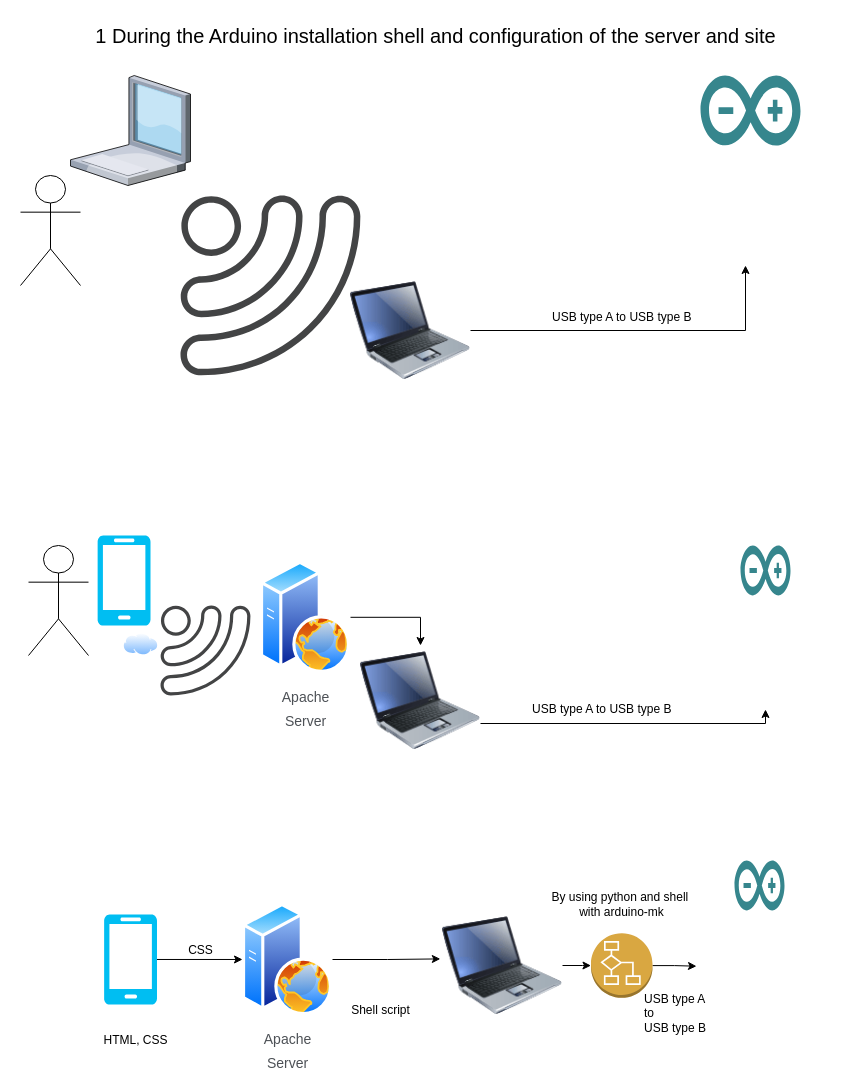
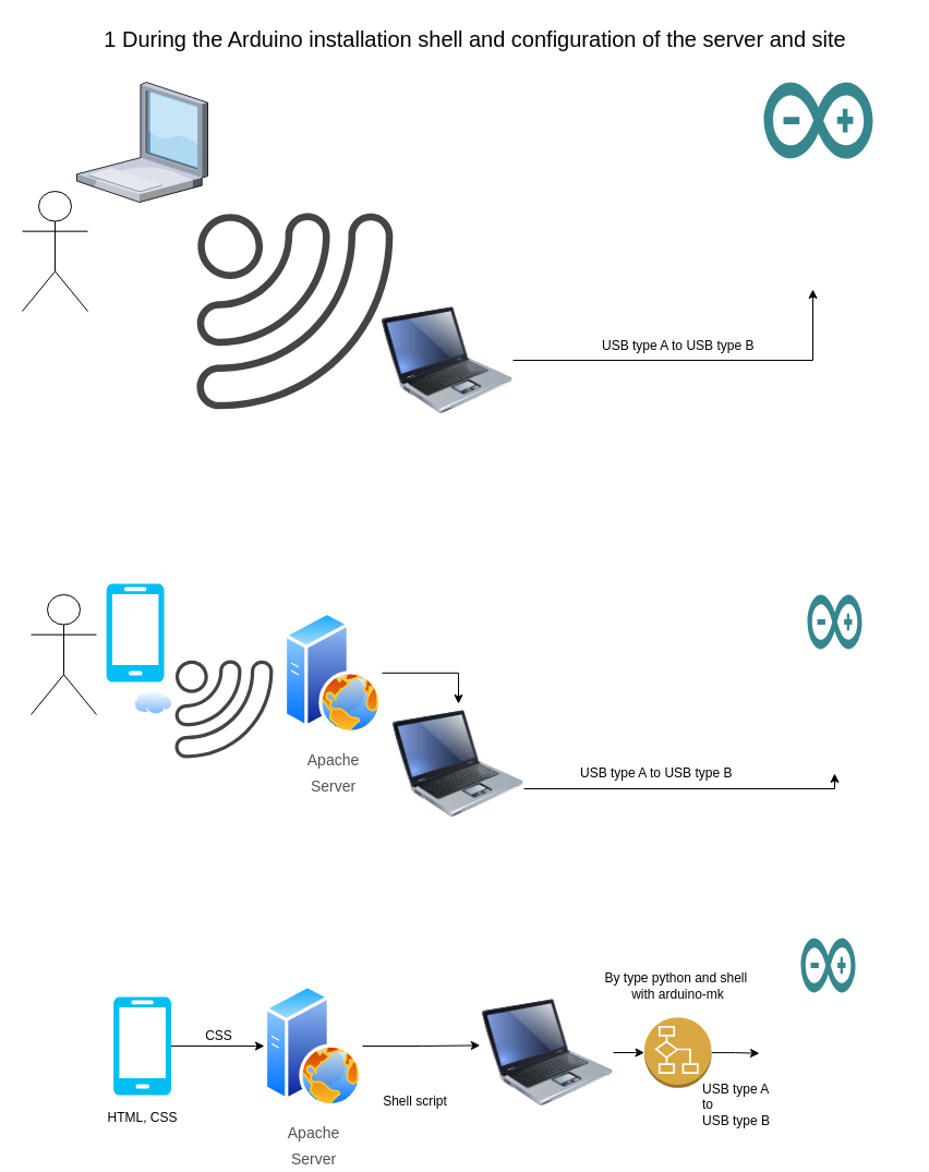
  <mxCell id="0" />
  <mxCell id="1" parent="0" />
  <mxCell id="2" value="" style="shape=image;html=1;verticalAlign=top;verticalLabelPosition=bottom;labelBackgroundColor=#ffffff;imageAspect=0;aspect=fixed;image=https://cdn2.iconfinder.com/data/icons/electronic-13/480/3-electronic-arduino-chipset-icon-2-128.png" parent="1" vertex="1"><mxGeometry x="680" y="135" width="130" height="130" as="geometry" /></mxCell>
  <mxCell id="3" value="" style="dashed=0;outlineConnect=0;html=1;align=center;labelPosition=center;verticalLabelPosition=bottom;verticalAlign=top;shape=mxgraph.weblogos.arduino;fillColor=#36868D;strokeColor=none" parent="1" vertex="1"><mxGeometry x="700" y="75" width="100" height="70" as="geometry" /></mxCell>
  <mxCell id="4" style="edgeStyle=orthogonalEdgeStyle;rounded=0;orthogonalLoop=1;jettySize=auto;html=1;" parent="1" source="5" target="2" edge="1"><mxGeometry relative="1" as="geometry" /></mxCell>
  <mxCell id="5" value="" style="image;html=1;image=img/lib/clip_art/computers/Laptop_128x128.png" parent="1" vertex="1"><mxGeometry x="350" y="275" width="120" height="110" as="geometry" /></mxCell>
  <mxCell id="6" value="" style="verticalLabelPosition=bottom;aspect=fixed;html=1;verticalAlign=top;strokeColor=none;align=center;outlineConnect=0;shape=mxgraph.citrix.laptop_1;" parent="1" vertex="1"><mxGeometry x="70" y="75" width="120" height="110" as="geometry" /></mxCell>
  <mxCell id="7" value="" style="pointerEvents=1;shadow=0;dashed=0;html=1;strokeColor=none;fillColor=#434445;aspect=fixed;labelPosition=center;verticalLabelPosition=bottom;verticalAlign=top;align=center;outlineConnect=0;shape=mxgraph.vvd.wi_fi;direction=south;" parent="1" vertex="1"><mxGeometry x="180" y="195" width="180" height="180" as="geometry" /></mxCell>
  <mxCell id="8" value="" style="shape=umlActor;verticalLabelPosition=bottom;verticalAlign=top;html=1;outlineConnect=0;" parent="1" vertex="1"><mxGeometry x="20" y="175" width="60" height="110" as="geometry" /></mxCell>
  <mxCell id="9" value="" style="shape=image;html=1;verticalAlign=top;verticalLabelPosition=bottom;labelBackgroundColor=#ffffff;imageAspect=0;aspect=fixed;image=https://cdn2.iconfinder.com/data/icons/stilllife/48x48/filesystems/gnome-fs-ssh.png" parent="1" vertex="1"><mxGeometry x="132" y="285" width="48" height="48" as="geometry" /></mxCell>
  <mxCell id="10" value="USB type A to USB type B" style="text;whiteSpace=wrap;html=1;" parent="1" vertex="1"><mxGeometry x="550" y="303" width="160" height="30" as="geometry" /></mxCell>
  <mxCell id="11" value="" style="shape=image;html=1;verticalAlign=top;verticalLabelPosition=bottom;labelBackgroundColor=#ffffff;imageAspect=0;aspect=fixed;image=https://cdn2.iconfinder.com/data/icons/electronic-13/480/3-electronic-arduino-chipset-icon-2-128.png" parent="1" vertex="1"><mxGeometry x="700" y="578.98" width="130" height="130" as="geometry" /></mxCell>
  <mxCell id="12" value="" style="dashed=0;outlineConnect=0;html=1;align=center;labelPosition=center;verticalLabelPosition=bottom;verticalAlign=top;shape=mxgraph.weblogos.arduino;fillColor=#36868D;strokeColor=none" parent="1" vertex="1"><mxGeometry x="740" y="545" width="50" height="50" as="geometry" /></mxCell>
  <mxCell id="13" style="edgeStyle=orthogonalEdgeStyle;rounded=0;orthogonalLoop=1;jettySize=auto;html=1;entryX=0.5;entryY=1;entryDx=0;entryDy=0;fontSize=20;" parent="1" source="14" target="11" edge="1"><mxGeometry relative="1" as="geometry"><Array as="points"><mxPoint x="765" y="723" /></Array></mxGeometry></mxCell>
  <mxCell id="14" value="" style="image;html=1;image=img/lib/clip_art/computers/Laptop_128x128.png" parent="1" vertex="1"><mxGeometry x="360" y="645" width="120" height="110" as="geometry" /></mxCell>
  <mxCell id="15" value="" style="pointerEvents=1;shadow=0;dashed=0;html=1;strokeColor=none;fillColor=#434445;aspect=fixed;labelPosition=center;verticalLabelPosition=bottom;verticalAlign=top;align=center;outlineConnect=0;shape=mxgraph.vvd.wi_fi;direction=south;" parent="1" vertex="1"><mxGeometry x="160" y="605" width="90" height="90" as="geometry" /></mxCell>
  <mxCell id="16" value="" style="shape=umlActor;verticalLabelPosition=bottom;verticalAlign=top;html=1;outlineConnect=0;" parent="1" vertex="1"><mxGeometry x="28" y="545" width="60" height="110" as="geometry" /></mxCell>
  <mxCell id="17" value="USB type A to USB type B" style="text;whiteSpace=wrap;html=1;" parent="1" vertex="1"><mxGeometry x="530" y="695" width="160" height="30" as="geometry" /></mxCell>
  <mxCell id="18" value="" style="verticalLabelPosition=bottom;html=1;verticalAlign=top;align=center;strokeColor=none;fillColor=#00BEF2;shape=mxgraph.azure.mobile;pointerEvents=1;" parent="1" vertex="1"><mxGeometry x="97" y="535" width="53" height="90" as="geometry" /></mxCell>
  <mxCell id="19" style="edgeStyle=orthogonalEdgeStyle;rounded=0;orthogonalLoop=1;jettySize=auto;html=1;entryX=0.5;entryY=0;entryDx=0;entryDy=0;" parent="1" source="21" target="14" edge="1"><mxGeometry relative="1" as="geometry"><mxPoint x="348" y="594.294" as="sourcePoint" /></mxGeometry></mxCell>
  <mxCell id="20" value="1 During the Arduino installation shell and configuration of the server and site" style="text;html=1;align=center;verticalAlign=middle;resizable=0;points=[];autosize=1;strokeColor=none;fillColor=none;fontSize=20;" parent="1" vertex="1"><mxGeometry x="75" width="720" height="30" as="geometry" y="20" /></mxCell>
  <mxCell id="21" value="&lt;span style=&quot;color: rgb(77 , 81 , 86) ; font-family: &amp;#34;arial&amp;#34; , sans-serif ; font-size: 14px ; text-align: left&quot;&gt;Apache&lt;/span&gt;&lt;br style=&quot;color: rgb(77 , 81 , 86) ; font-family: &amp;#34;arial&amp;#34; , sans-serif ; font-size: 14px ; text-align: left&quot;&gt;&lt;span style=&quot;color: rgb(77 , 81 , 86) ; font-family: &amp;#34;arial&amp;#34; , sans-serif ; font-size: 14px ; text-align: left&quot;&gt;Server&lt;br&gt;&lt;/span&gt;" style="aspect=fixed;perimeter=ellipsePerimeter;html=1;align=center;shadow=0;dashed=0;spacingTop=3;image;image=img/lib/active_directory/web_server.svg;fontSize=20;" parent="1" vertex="1"><mxGeometry x="260" y="560.5" width="90" height="112.5" as="geometry" /></mxCell>
  <mxCell id="22" value="" style="aspect=fixed;perimeter=ellipsePerimeter;html=1;align=center;shadow=0;dashed=0;spacingTop=3;image;image=img/lib/active_directory/internet_cloud.svg;fontSize=20;" parent="1" vertex="1"><mxGeometry x="123" y="632.95" width="35" height="22.05" as="geometry" /></mxCell>
  <mxCell id="23" value="" style="shape=image;html=1;verticalAlign=top;verticalLabelPosition=bottom;labelBackgroundColor=#ffffff;imageAspect=0;aspect=fixed;image=https://cdn2.iconfinder.com/data/icons/electronic-13/480/3-electronic-arduino-chipset-icon-2-128.png" parent="1" vertex="1"><mxGeometry x="695.99" y="902.73" width="126.02" height="126.02" as="geometry" /></mxCell>
  <mxCell id="24" value="" style="dashed=0;outlineConnect=0;html=1;align=center;labelPosition=center;verticalLabelPosition=bottom;verticalAlign=top;shape=mxgraph.weblogos.arduino;fillColor=#36868D;strokeColor=none" parent="1" vertex="1"><mxGeometry x="734" y="860" width="50" height="50" as="geometry" /></mxCell>
  <mxCell id="25" style="edgeStyle=orthogonalEdgeStyle;rounded=0;orthogonalLoop=1;jettySize=auto;html=1;" edge="1" parent="1" source="26" target="36"><mxGeometry relative="1" as="geometry" /></mxCell>
  <mxCell id="26" value="" style="image;html=1;image=img/lib/clip_art/computers/Laptop_128x128.png" parent="1" vertex="1"><mxGeometry x="442" y="910" width="120" height="110" as="geometry" /></mxCell>
  <mxCell id="27" value="USB type A &lt;br&gt;to &lt;br&gt;USB type B" style="text;whiteSpace=wrap;html=1;" parent="1" vertex="1"><mxGeometry x="642" y="985" width="68" height="30" as="geometry" /></mxCell>
  <mxCell id="28" style="edgeStyle=orthogonalEdgeStyle;rounded=0;orthogonalLoop=1;jettySize=auto;html=1;entryX=0;entryY=0.5;entryDx=0;entryDy=0;" edge="1" parent="1" source="29" target="31"><mxGeometry relative="1" as="geometry" /></mxCell>
  <mxCell id="29" value="" style="verticalLabelPosition=bottom;html=1;verticalAlign=top;align=center;strokeColor=none;fillColor=#00BEF2;shape=mxgraph.azure.mobile;pointerEvents=1;" parent="1" vertex="1"><mxGeometry x="103.5" y="913.98" width="53" height="90" as="geometry" /></mxCell>
  <mxCell id="30" style="edgeStyle=orthogonalEdgeStyle;rounded=0;orthogonalLoop=1;jettySize=auto;html=1;entryX=-0.018;entryY=0.44;entryDx=0;entryDy=0;entryPerimeter=0;" edge="1" parent="1" source="31" target="26"><mxGeometry relative="1" as="geometry" /></mxCell>
  <mxCell id="31" value="&lt;span style=&quot;color: rgb(77 , 81 , 86) ; font-family: &amp;#34;arial&amp;#34; , sans-serif ; font-size: 14px ; text-align: left&quot;&gt;Apache&lt;/span&gt;&lt;br style=&quot;color: rgb(77 , 81 , 86) ; font-family: &amp;#34;arial&amp;#34; , sans-serif ; font-size: 14px ; text-align: left&quot;&gt;&lt;span style=&quot;color: rgb(77 , 81 , 86) ; font-family: &amp;#34;arial&amp;#34; , sans-serif ; font-size: 14px ; text-align: left&quot;&gt;Server&lt;br&gt;&lt;/span&gt;" style="aspect=fixed;perimeter=ellipsePerimeter;html=1;align=center;shadow=0;dashed=0;spacingTop=3;image;image=img/lib/active_directory/web_server.svg;fontSize=20;" parent="1" vertex="1"><mxGeometry x="242" y="902.73" width="90" height="112.5" as="geometry" /></mxCell>
- <mxCell id="32" value="HTML, CSS" style="text;html=1;align=center;verticalAlign=middle;resizable=0;points=[];autosize=1;strokeColor=none;fillColor=none;" vertex="1" parent="1"><mxGeometry x="95" y="1030" width="80" height="20" as="geometry" /></mxCell>
+ <mxCell id="32" value="HTML, CSS" style="text;html=1;align=center;verticalAlign=middle;resizable=0;points=[];autosize=1;strokeColor=none;fillColor=none;" vertex="1" parent="1"><mxGeometry x="90" y="1015" width="80" height="20" as="geometry" /></mxCell>
  <mxCell id="33" value="CSS" style="text;html=1;align=center;verticalAlign=middle;resizable=0;points=[];autosize=1;strokeColor=none;fillColor=none;" vertex="1" parent="1"><mxGeometry x="180" y="940" width="40" height="20" as="geometry" /></mxCell>
  <mxCell id="34" value="Shell script" style="text;html=1;align=center;verticalAlign=middle;resizable=0;points=[];autosize=1;strokeColor=none;fillColor=none;" vertex="1" parent="1"><mxGeometry x="345" y="1000" width="70" height="20" as="geometry" /></mxCell>
  <mxCell id="35" style="edgeStyle=orthogonalEdgeStyle;rounded=0;orthogonalLoop=1;jettySize=auto;html=1;" edge="1" parent="1" source="36" target="23"><mxGeometry relative="1" as="geometry" /></mxCell>
  <mxCell id="36" value="" style="outlineConnect=0;dashed=0;verticalLabelPosition=bottom;verticalAlign=top;align=center;html=1;shape=mxgraph.aws3.decider;fillColor=#D9A741;gradientColor=none;" vertex="1" parent="1"><mxGeometry x="590.5" y="932.75" width="61.5" height="64.5" as="geometry" /></mxCell>
- <mxCell id="37" value="By using python and shell&amp;nbsp;&lt;br&gt;with&amp;nbsp;arduino-mk" style="text;html=1;align=center;verticalAlign=middle;resizable=0;points=[];autosize=1;strokeColor=none;fillColor=none;" vertex="1" parent="1"><mxGeometry x="541.25" y="888.98" width="160" height="30" as="geometry" /></mxCell>
+ <mxCell id="37" value="By type python and shell&amp;nbsp;&lt;br&gt;with&amp;nbsp;arduino-mk" style="text;html=1;align=center;verticalAlign=middle;resizable=0;points=[];autosize=1;strokeColor=none;fillColor=none;" vertex="1" parent="1"><mxGeometry x="541.25" y="888.98" width="160" height="30" as="geometry" /></mxCell>
